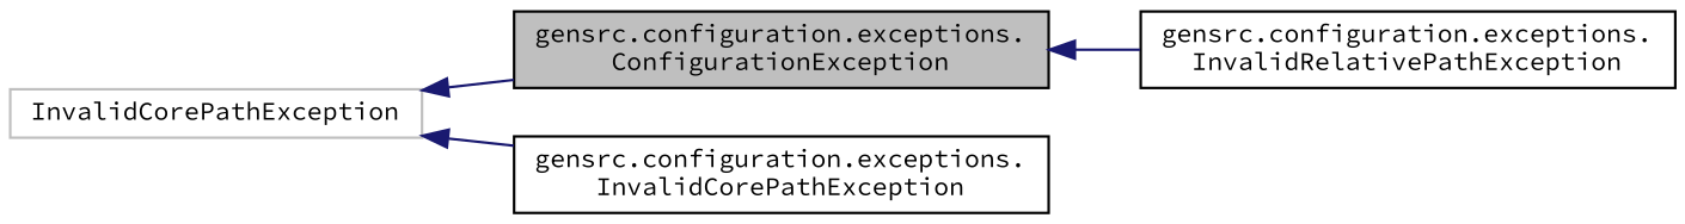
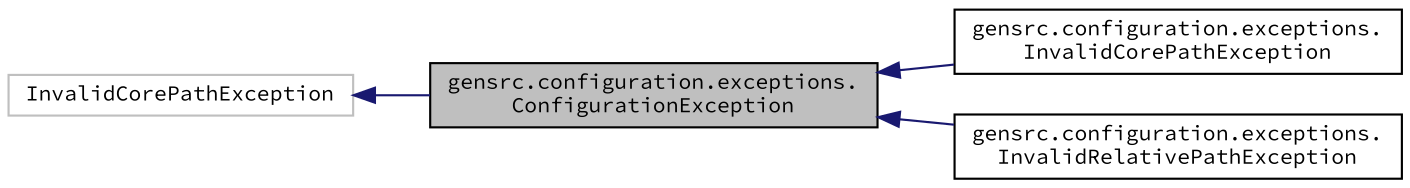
  digraph {
    fontname="Source Code Pro"
    rankdir=LR
    node [color=black fillcolor=white fontname="Source Code Pro" fontsize=10 shape=record style=filled]
    edge [color=midnightblue dir=back fontname="Source Code Pro" fontsize=10 labelfontname=Helvetica labelfontsize=10 style=solid]
    n1 [fillcolor=grey75 fontcolor=black height=0.2 label="gensrc.configuration.exceptions.\lConfigurationException" width=0.4]
    n2 [height=0.2 label="gensrc.configuration.exceptions.\lInvalidCorePathException" width=0.4]
    n3 [height=0.2 label="gensrc.configuration.exceptions.\lInvalidRelativePathException" width=0.4]
    n4 [color=grey75 height=0.2 label=InvalidCorePathException width=0.4]
-   n4 -> n2
+   n1 -> n2
    n1 -> n3
    n4 -> n1
  }
